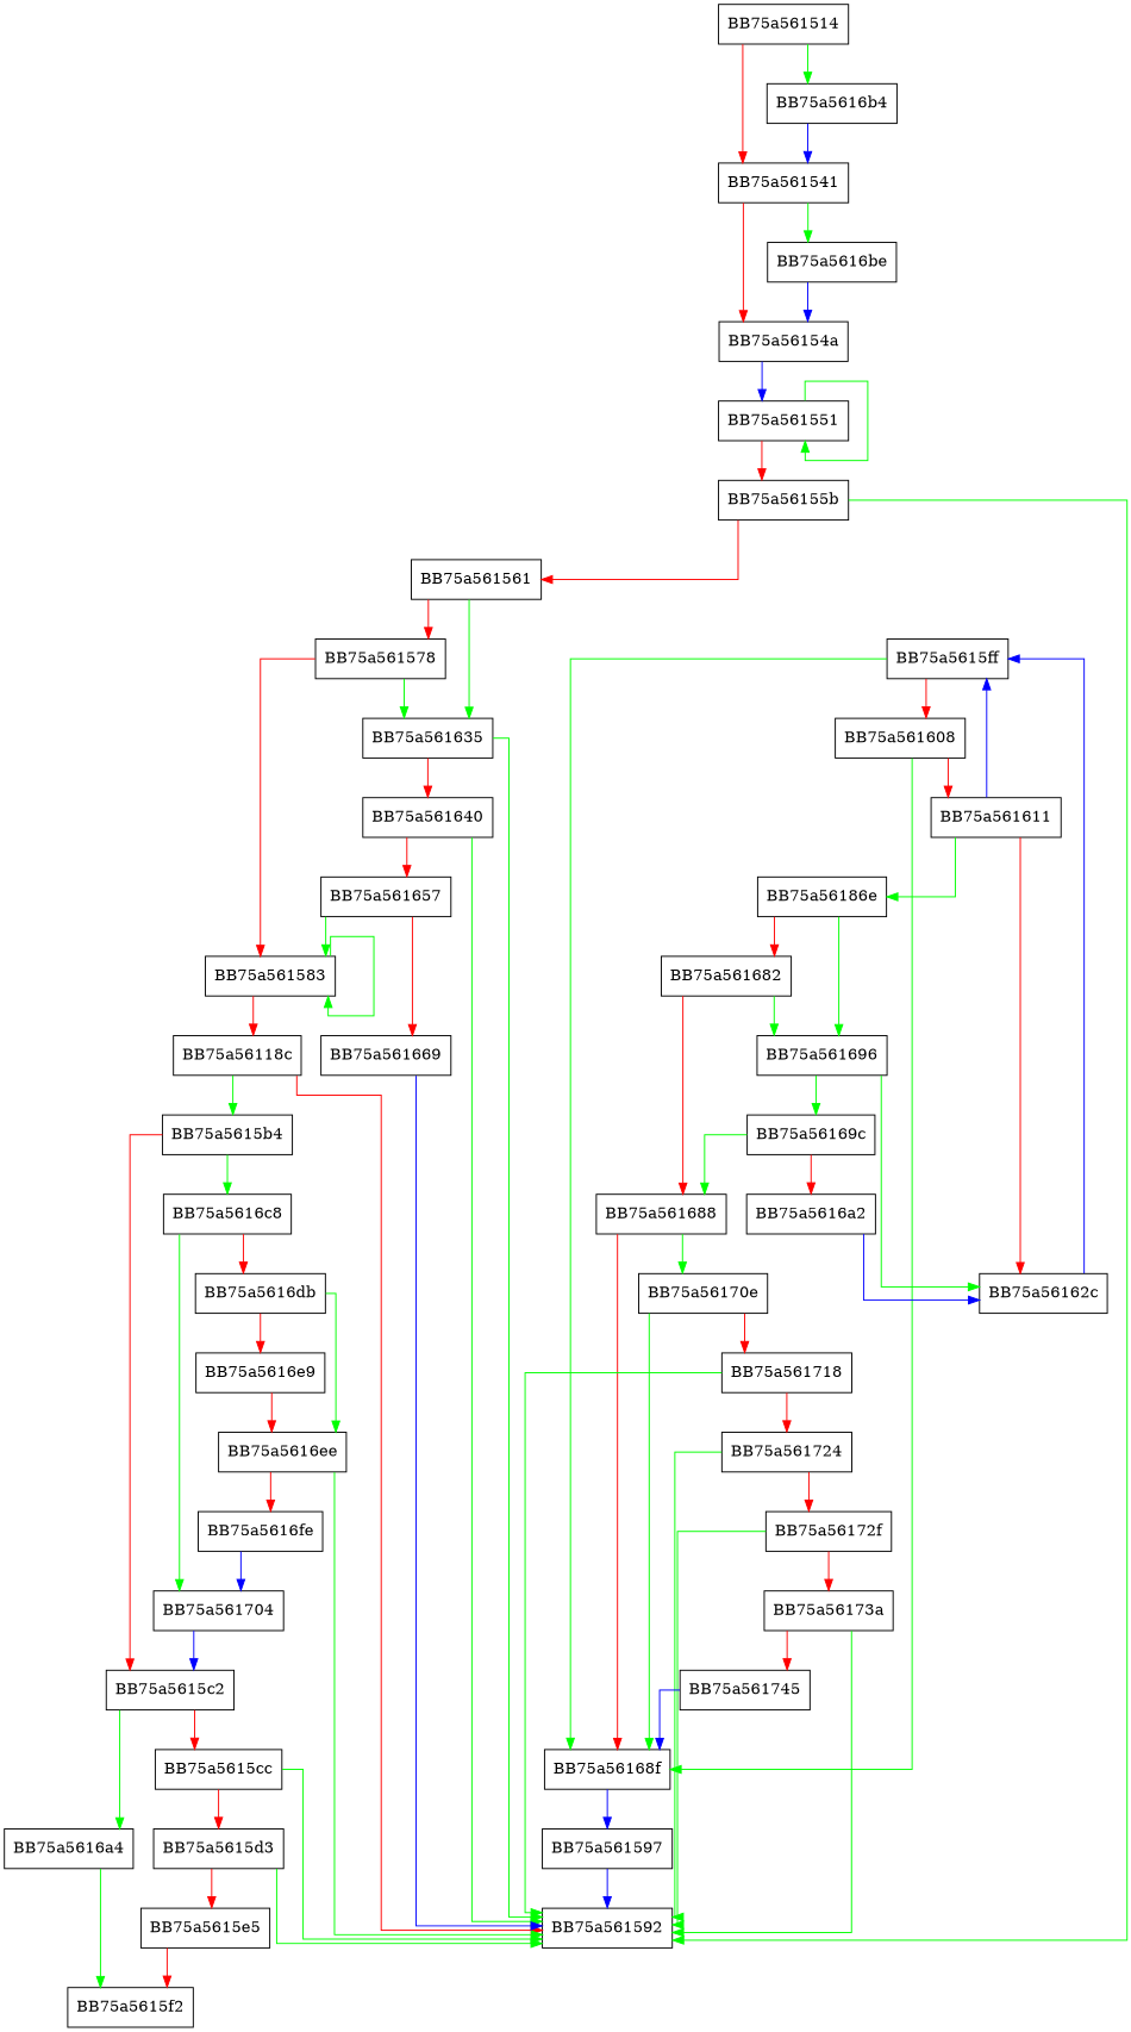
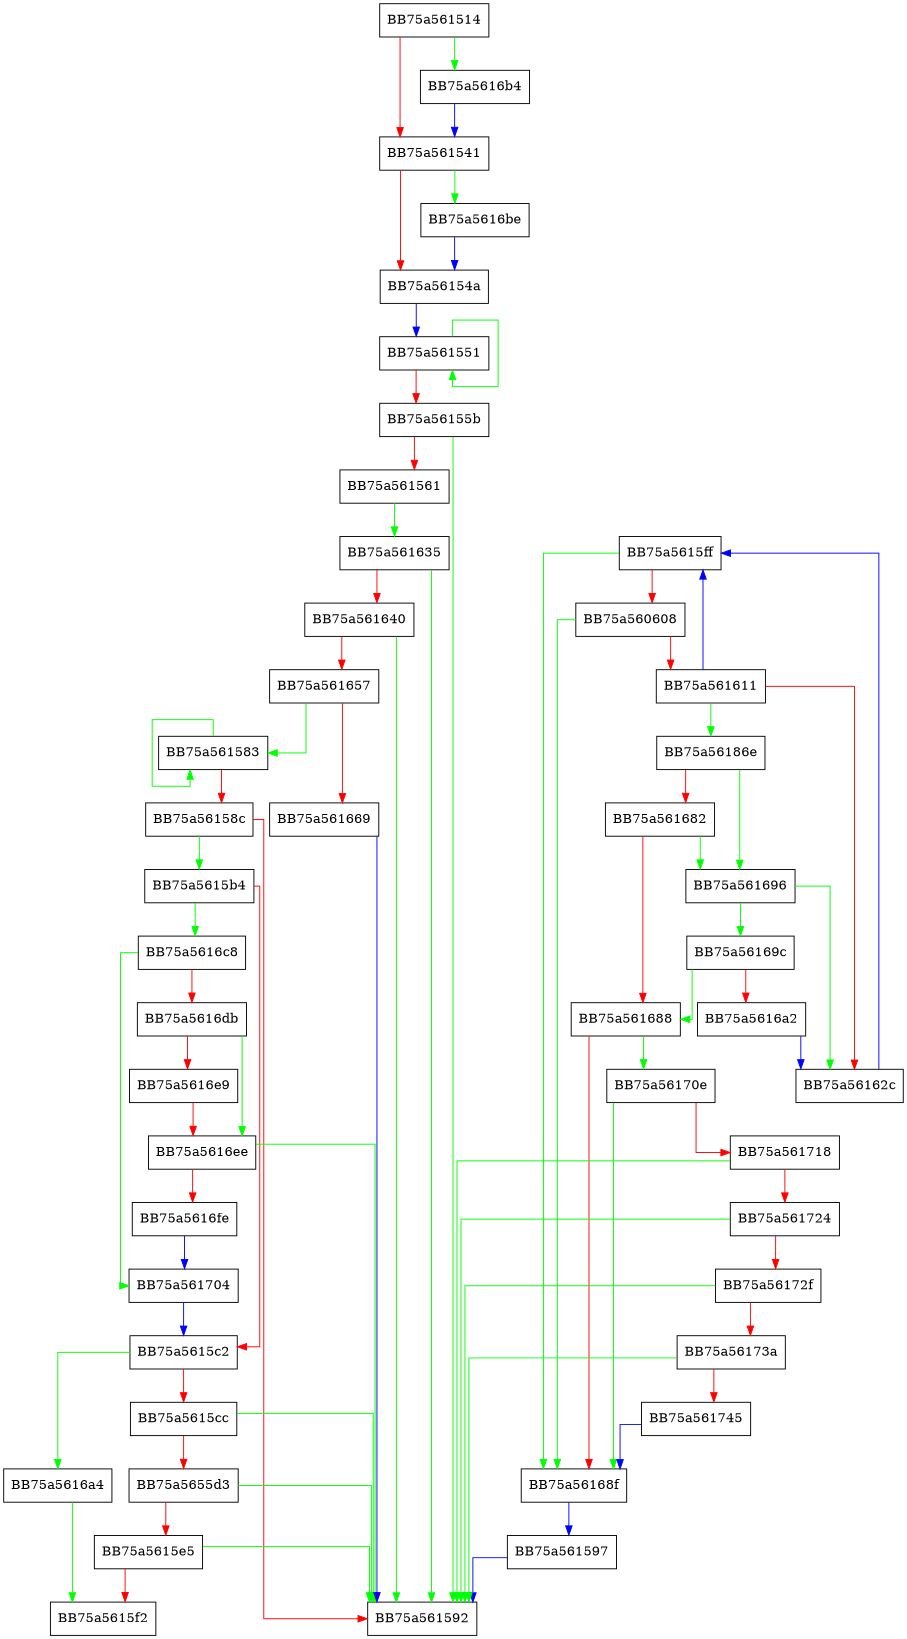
  digraph {
    splines=ortho
    node [shape=box]
    edge [color=green]
    BB75a561514
    BB75a5616b4
    BB75a561541
    BB75a5616be
    BB75a56154a
    BB75a561551
    BB75a56155b
    BB75a561592
    BB75a561561
    BB75a561635
-   BB75a561578
    BB75a561597
    BB75a561640
    BB75a561583
    BB75a561657
-   BB75a56158c [label=BB75a56118c]
+   BB75a56158c
    BB75a5615b4
    BB75a5616c8
    BB75a5615c2
    BB75a561704
    BB75a5616db
    BB75a5616a4
    BB75a5615cc
    BB75a5616ee
    BB75a5616e9
    BB75a5615f2
-   BB75a5615d3
+   BB75a5615d3 [label=BB75a5655d3]
    BB75a5615e5
    BB75a5615ff
    BB75a56168f
-   BB75a561608
+   BB75a561608 [label=BB75a560608]
    BB75a561611
    n33 [label=BB75a56186e]
    BB75a56162c
    BB75a561696
    BB75a561682
    BB75a56169c
    BB75a561688
    BB75a561669
    BB75a5616a2
    BB75a56170e
    BB75a561718
    BB75a561724
    BB75a5616fe
    BB75a56172f
    BB75a56173a
    BB75a561745
    BB75a561514 -> BB75a5616b4
    BB75a561514 -> BB75a561541 [color=red]
    BB75a5616b4 -> BB75a561541 [color=blue]
    BB75a561541 -> BB75a5616be
    BB75a561541 -> BB75a56154a [color=red]
    BB75a5616be -> BB75a56154a [color=blue]
    BB75a56154a -> BB75a561551 [color=blue]
    BB75a561551 -> BB75a561551
    BB75a561551 -> BB75a56155b [color=red]
    BB75a56155b -> BB75a561592
    BB75a56155b -> BB75a561561 [color=red]
    BB75a561561 -> BB75a561635
-   BB75a561561 -> BB75a561578 [color=red]
    BB75a561635 -> BB75a561592
    BB75a561635 -> BB75a561640 [color=red]
-   BB75a561578 -> BB75a561635
-   BB75a561578 -> BB75a561583 [color=red]
    BB75a561597 -> BB75a561592 [color=blue]
    BB75a561640 -> BB75a561592
    BB75a561640 -> BB75a561657 [color=red]
    BB75a561583 -> BB75a561583
    BB75a561583 -> BB75a56158c [color=red]
    BB75a561657 -> BB75a561583
    BB75a561657 -> BB75a561669 [color=red]
    BB75a56158c -> BB75a561592 [color=red]
    BB75a56158c -> BB75a5615b4
    BB75a5615b4 -> BB75a5616c8
    BB75a5615b4 -> BB75a5615c2 [color=red]
    BB75a5616c8 -> BB75a561704
    BB75a5616c8 -> BB75a5616db [color=red]
    BB75a5615c2 -> BB75a5616a4
    BB75a5615c2 -> BB75a5615cc [color=red]
    BB75a561704 -> BB75a5615c2 [color=blue]
    BB75a5616db -> BB75a5616ee
    BB75a5616db -> BB75a5616e9 [color=red]
    BB75a5616a4 -> BB75a5615f2
    BB75a5615cc -> BB75a561592
    BB75a5615cc -> BB75a5615d3 [color=red]
    BB75a5616ee -> BB75a561592
    BB75a5616ee -> BB75a5616fe [color=red]
    BB75a5616e9 -> BB75a5616ee [color=red]
    BB75a5615d3 -> BB75a561592
    BB75a5615d3 -> BB75a5615e5 [color=red]
+   BB75a5615e5 -> BB75a561592
    BB75a5615e5 -> BB75a5615f2 [color=red]
    BB75a5615ff -> BB75a56168f
    BB75a5615ff -> BB75a561608 [color=red]
    BB75a56168f -> BB75a561597 [color=blue]
    BB75a561608 -> BB75a56168f
    BB75a561608 -> BB75a561611 [color=red]
    BB75a561611 -> BB75a5615ff [color=blue]
    BB75a561611 -> n33
    BB75a561611 -> BB75a56162c [color=red]
    n33 -> BB75a561696
    n33 -> BB75a561682 [color=red]
    BB75a56162c -> BB75a5615ff [color=blue]
    BB75a561696 -> BB75a56162c
    BB75a561696 -> BB75a56169c
    BB75a561682 -> BB75a561696
    BB75a561682 -> BB75a561688 [color=red]
    BB75a56169c -> BB75a561688
    BB75a56169c -> BB75a5616a2 [color=red]
    BB75a561688 -> BB75a56168f [color=red]
    BB75a561688 -> BB75a56170e
    BB75a561669 -> BB75a561592 [color=blue]
    BB75a5616a2 -> BB75a56162c [color=blue]
    BB75a56170e -> BB75a56168f
    BB75a56170e -> BB75a561718 [color=red]
    BB75a561718 -> BB75a561592
    BB75a561718 -> BB75a561724 [color=red]
    BB75a561724 -> BB75a561592
    BB75a561724 -> BB75a56172f [color=red]
    BB75a5616fe -> BB75a561704 [color=blue]
    BB75a56172f -> BB75a561592
    BB75a56172f -> BB75a56173a [color=red]
    BB75a56173a -> BB75a561592
    BB75a56173a -> BB75a561745 [color=red]
    BB75a561745 -> BB75a56168f [color=blue]
  }
